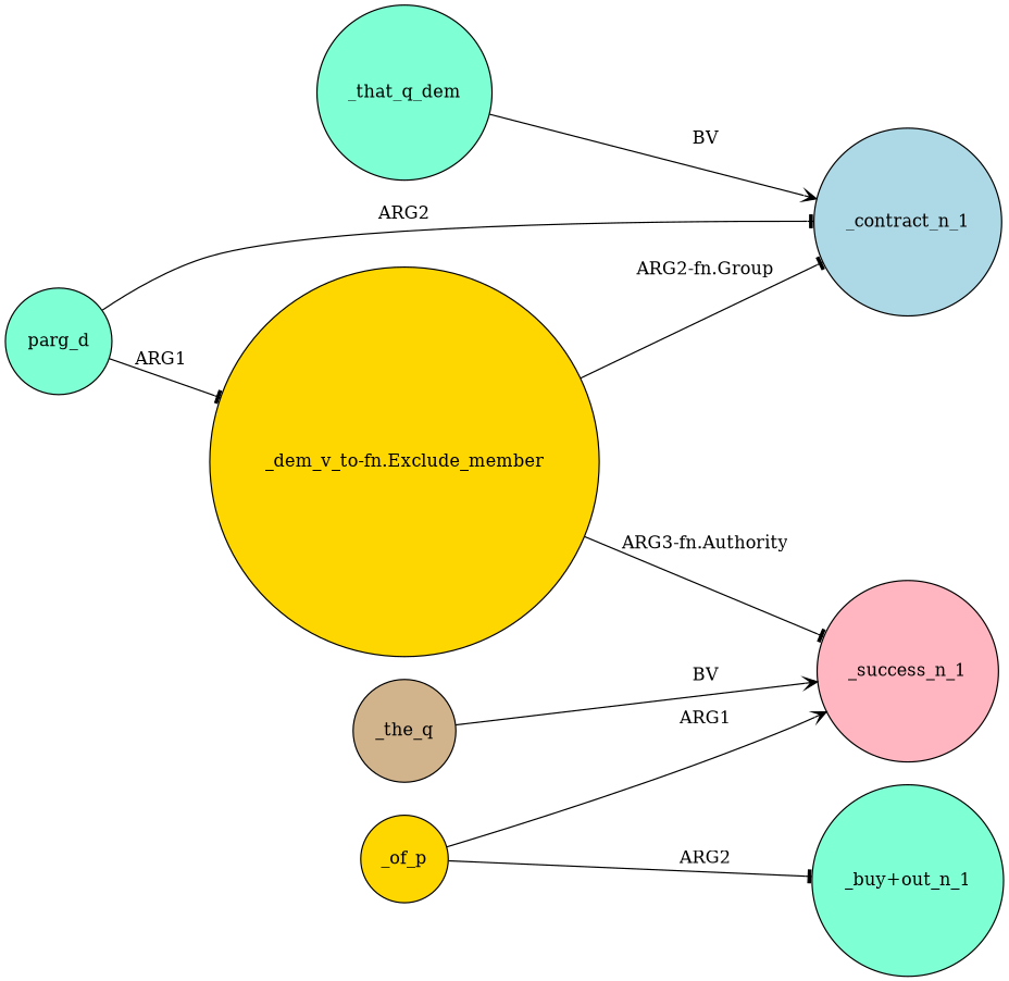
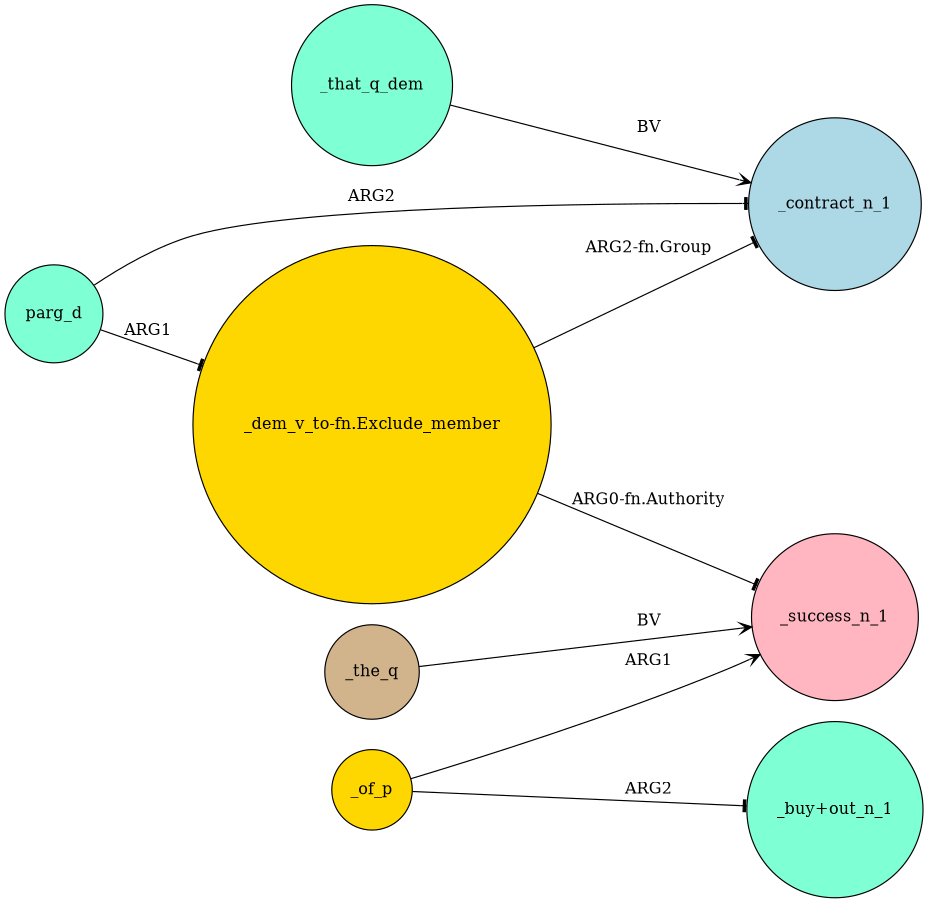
  digraph {
    rankdir=LR
    node [fillcolor=aquamarine shape=circle style=filled]
    edge [arrowhead=tee]
    _contract_n_1 [fillcolor=lightblue]
    parg_d
    n3 [fillcolor=gold label="_dem_v_to-fn.Exclude_member"]
    _success_n_1 [fillcolor=lightpink]
    _the_q [fillcolor=tan]
    _that_q_dem
    _of_p [fillcolor=gold]
    "_buy+out_n_1"
    parg_d -> _contract_n_1 [label=ARG2]
    parg_d -> n3 [label=ARG1]
    n3 -> _contract_n_1 [label="ARG2-fn.Group"]
-   n3 -> _success_n_1 [label="ARG3-fn.Authority"]
+   n3 -> _success_n_1 [label="ARG0-fn.Authority"]
    _the_q -> _success_n_1 [arrowhead=vee label=BV]
    _that_q_dem -> _contract_n_1 [arrowhead=vee label=BV]
    _of_p -> _success_n_1 [arrowhead=vee label=ARG1]
    _of_p -> "_buy+out_n_1" [label=ARG2]
  }
